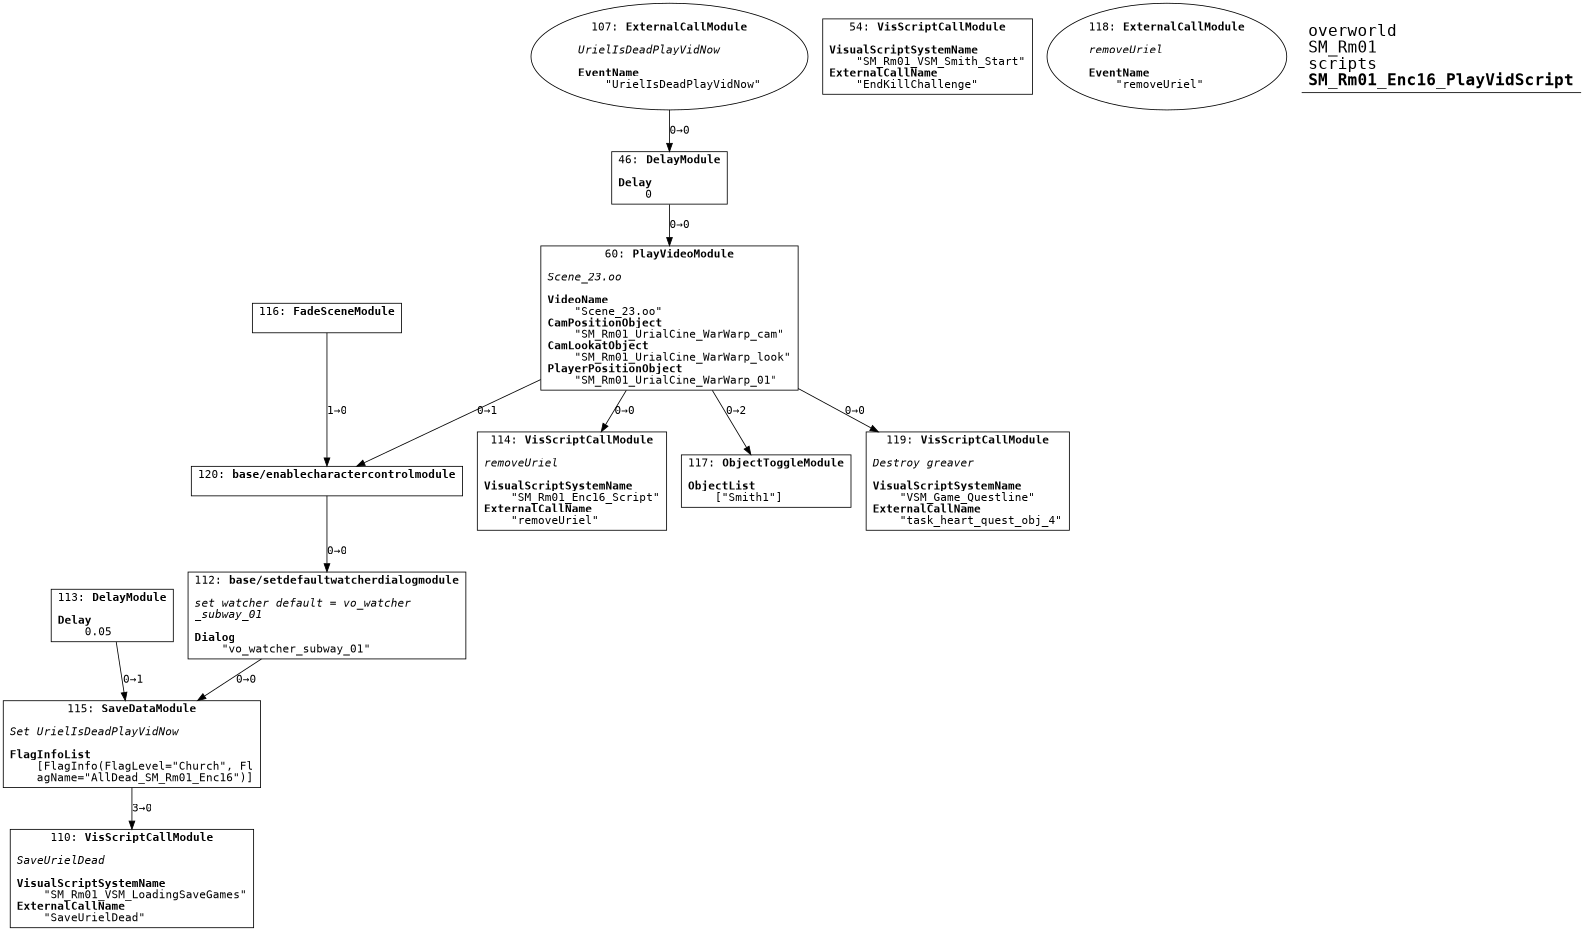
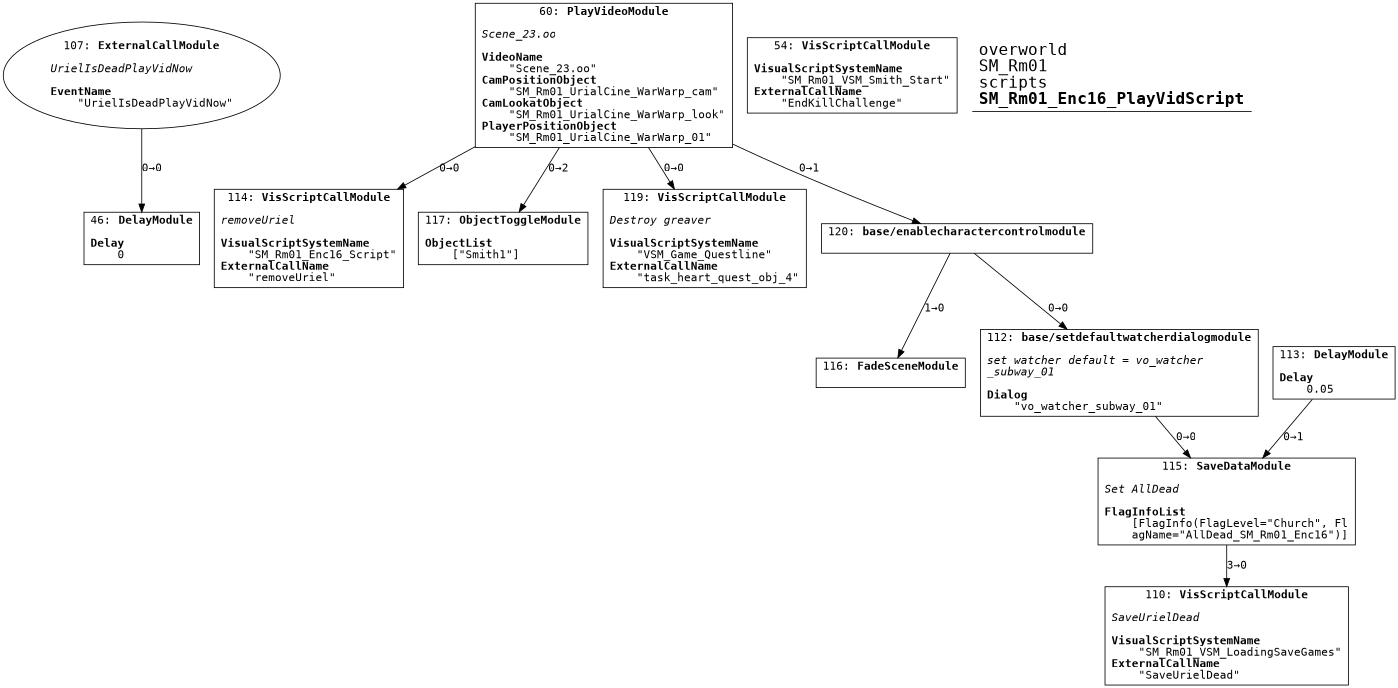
  digraph {
    fontname="DejaVu Sans Mono"
    splines=spline
    node [fontname="DejaVu Sans Mono" shape=box]
    edge [fontname="DejaVu Sans Mono"]
    n1 [label=<46: <b>DelayModule</b><br/><br/><b>Delay</b><br align="left"/>    0<br align="left"/>>]
    n2 [label=<60: <b>PlayVideoModule</b><br/><br/><i>Scene_23.oo<br align="left"/></i><br align="left"/><b>VideoName</b><br align="left"/>    &quot;Scene_23.oo&quot;<br align="left"/><b>CamPositionObject</b><br align="left"/>    &quot;SM_Rm01_UrialCine_WarWarp_cam&quot;<br align="left"/><b>CamLookatObject</b><br align="left"/>    &quot;SM_Rm01_UrialCine_WarWarp_look&quot;<br align="left"/><b>PlayerPositionObject</b><br align="left"/>    &quot;SM_Rm01_UrialCine_WarWarp_01&quot;<br align="left"/>>]
    n3 [label=<114: <b>VisScriptCallModule</b><br/><br/><i>removeUriel<br align="left"/></i><br align="left"/><b>VisualScriptSystemName</b><br align="left"/>    &quot;SM_Rm01_Enc16_Script&quot;<br align="left"/><b>ExternalCallName</b><br align="left"/>    &quot;removeUriel&quot;<br align="left"/>>]
    n4 [label=<117: <b>ObjectToggleModule</b><br/><br/><b>ObjectList</b><br align="left"/>    [&quot;Smith1&quot;]<br align="left"/>>]
    n5 [label=<119: <b>VisScriptCallModule</b><br/><br/><i>Destroy greaver<br align="left"/></i><br align="left"/><b>VisualScriptSystemName</b><br align="left"/>    &quot;VSM_Game_Questline&quot;<br align="left"/><b>ExternalCallName</b><br align="left"/>    &quot;task_heart_quest_obj_4&quot;<br align="left"/>>]
    n6 [label=<120: <b>base/enablecharactercontrolmodule</b><br/><br/>>]
    n7 [label=<116: <b>FadeSceneModule</b><br/><br/>>]
    n8 [label=<54: <b>VisScriptCallModule</b><br/><br/><b>VisualScriptSystemName</b><br align="left"/>    &quot;SM_Rm01_VSM_Smith_Start&quot;<br align="left"/><b>ExternalCallName</b><br align="left"/>    &quot;EndKillChallenge&quot;<br align="left"/>>]
    n9 [label=<112: <b>base/setdefaultwatcherdialogmodule</b><br/><br/><i>set watcher default = vo_watcher<br align="left"/>_subway_01<br align="left"/></i><br align="left"/><b>Dialog</b><br align="left"/>    &quot;vo_watcher_subway_01&quot;<br align="left"/>>]
    n10 [label=<107: <b>ExternalCallModule</b><br/><br/><i>UrielIsDeadPlayVidNow<br align="left"/></i><br align="left"/><b>EventName</b><br align="left"/>    &quot;UrielIsDeadPlayVidNow&quot;<br align="left"/>> shape=oval]
    n11 [label=<110: <b>VisScriptCallModule</b><br/><br/><i>SaveUrielDead<br align="left"/></i><br align="left"/><b>VisualScriptSystemName</b><br align="left"/>    &quot;SM_Rm01_VSM_LoadingSaveGames&quot;<br align="left"/><b>ExternalCallName</b><br align="left"/>    &quot;SaveUrielDead&quot;<br align="left"/>>]
-   n12 [label=<115: <b>SaveDataModule</b><br/><br/><i>Set UrielIsDeadPlayVidNow<br align="left"/></i><br align="left"/><b>FlagInfoList</b><br align="left"/>    [FlagInfo(FlagLevel=&quot;Church&quot;, Fl<br align="left"/>    agName=&quot;AllDead_SM_Rm01_Enc16&quot;)]<br align="left"/>>]
+   n12 [label=<115: <b>SaveDataModule</b><br/><br/><i>Set AllDead<br align="left"/></i><br align="left"/><b>FlagInfoList</b><br align="left"/>    [FlagInfo(FlagLevel=&quot;Church&quot;, Fl<br align="left"/>    agName=&quot;AllDead_SM_Rm01_Enc16&quot;)]<br align="left"/>>]
    n13 [label=<113: <b>DelayModule</b><br/><br/><b>Delay</b><br align="left"/>    0.05<br align="left"/>>]
-   n14 [label=<118: <b>ExternalCallModule</b><br/><br/><i>removeUriel<br align="left"/></i><br align="left"/><b>EventName</b><br align="left"/>    &quot;removeUriel&quot;<br align="left"/>> shape=oval]
    n15 [label=<<font point-size="20">overworld<br align="left"/>SM_Rm01<br align="left"/>scripts<br align="left"/><b>SM_Rm01_Enc16_PlayVidScript</b><br align="left"/></font>> shape=underline]
-   n1 -> n2 [label="0→0"]
    n2 -> n3 [label="0→0"]
    n2 -> n4 [label="0→2"]
    n2 -> n5 [label="0→0"]
    n2 -> n6 [label="0→1"]
    n6 -> n9 [label="0→0"]
-   n7 -> n6 [label="1→0"]
+   n6 -> n7 [label="1→0"]
    n9 -> n12 [label="0→0"]
    n10 -> n1 [label="0→0"]
    n12 -> n11 [label="3→0"]
    n13 -> n12 [label="0→1"]
  }
